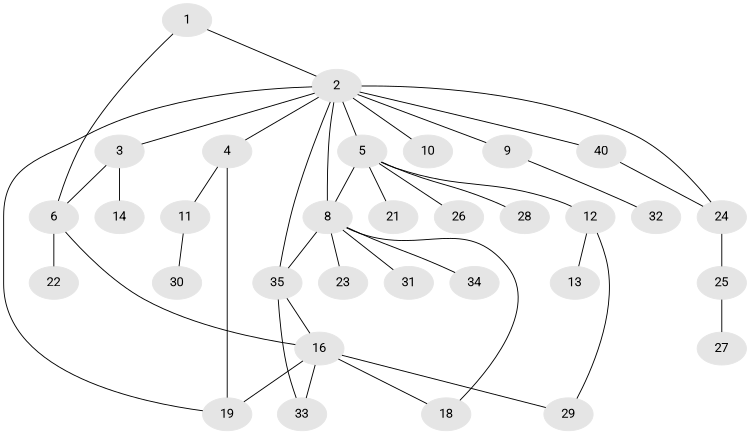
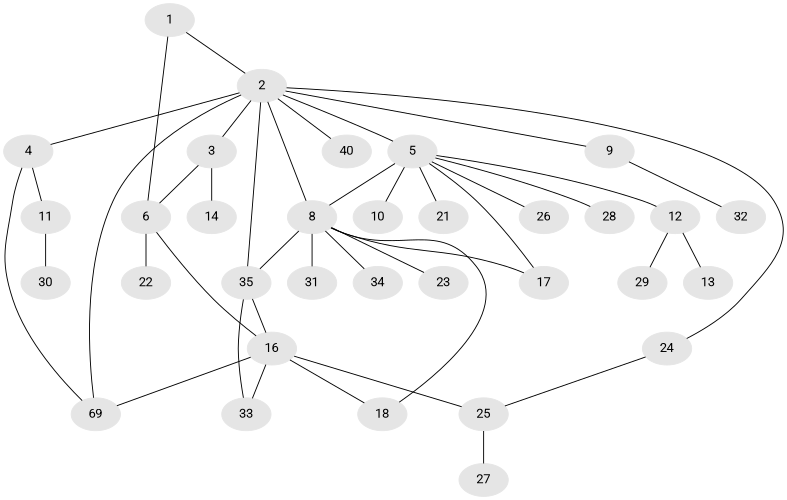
  graph {
    fontname=Roboto
    node [color=gray90 fontname=Roboto style=filled]
    edge [fontname=Roboto weight=1.0]
    1
    2
    6
    3
    4
    5
    8
    9
    10
    n10 [label=35]
-   19
+   19 [label=69]
    n12 [label=40]
    24
    16
    22
    14
    11
    12
+   17
    21
    26
    28
    18
    23
    31
    34
    32
    33
    25
    30
    13
    29
    27
    1 -- 2
    1 -- 6
    2 -- 3
    2 -- 4
    2 -- 5
    2 -- 8
    2 -- 9
-   2 -- 10 [weight=3.0]
+   5 -- 10 [weight=3.0]
    2 -- n10 [weight=2.0]
    2 -- 19
    2 -- n12
    2 -- 24
    6 -- 16
    6 -- 22 [weight=6.0]
    3 -- 6
    3 -- 14
    4 -- 19
    4 -- 11
    5 -- 8 [weight=3.0]
    5 -- 12
+   5 -- 17
    5 -- 21
    5 -- 26
    5 -- 28
    8 -- n10 [weight=2.0]
+   8 -- 17
    8 -- 18
    8 -- 23
    8 -- 31
    8 -- 34
    9 -- 32
    n10 -- 16
    n10 -- 33
-   n12 -- 24
    24 -- 25
    16 -- 19
    16 -- 18
    16 -- 33
-   16 -- 29
+   16 -- 25
    11 -- 30
    12 -- 13
    12 -- 29
    25 -- 27
  }
